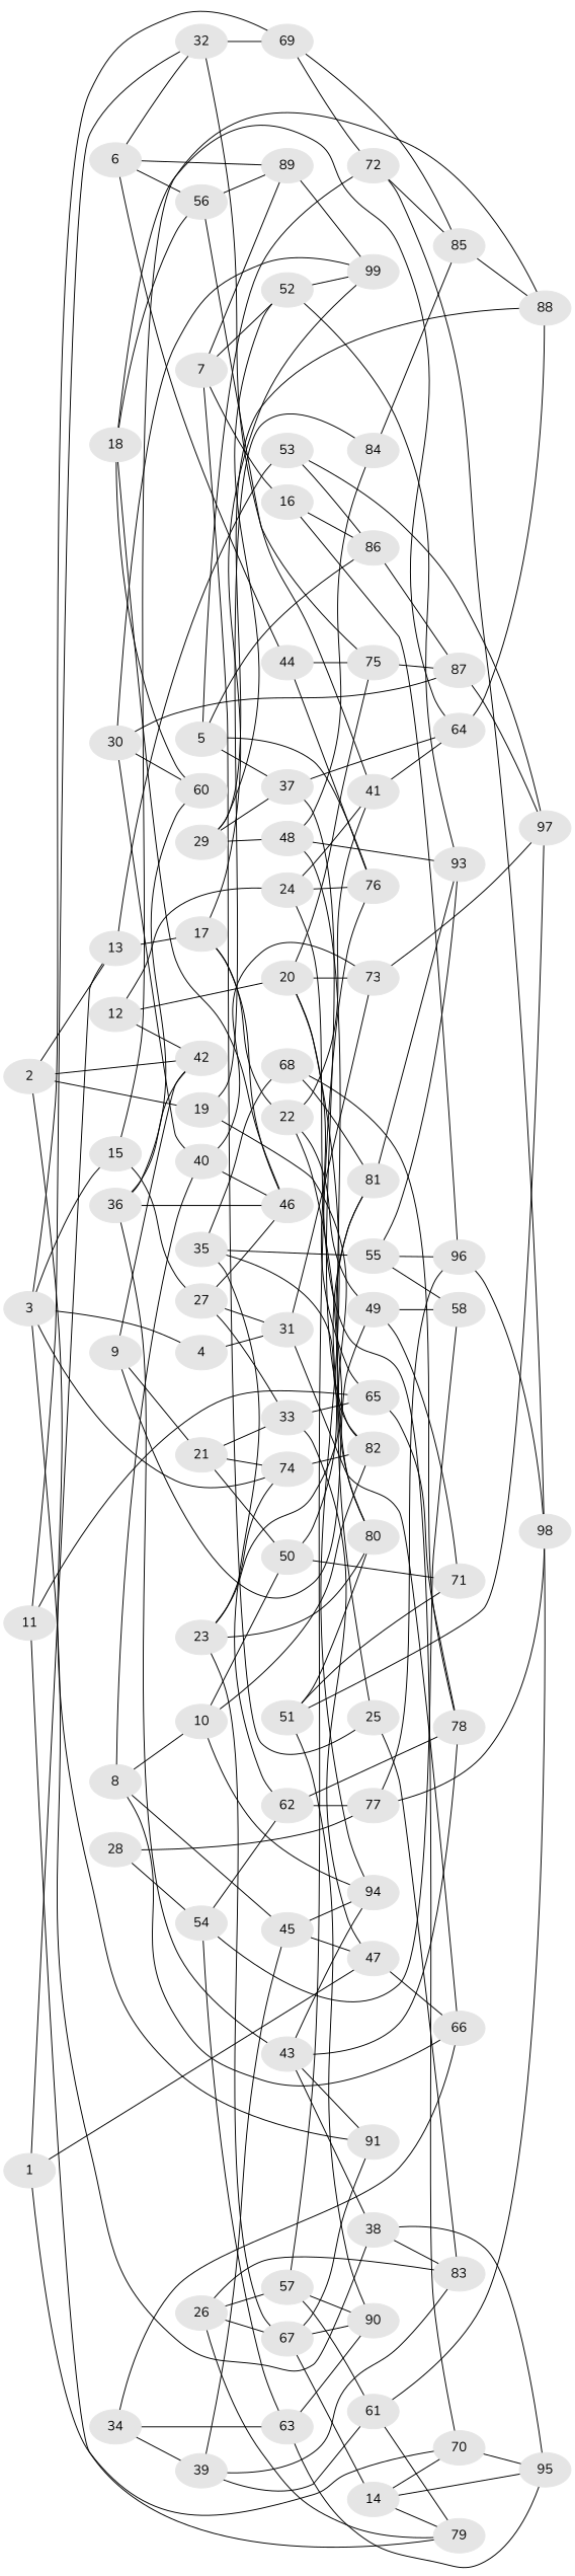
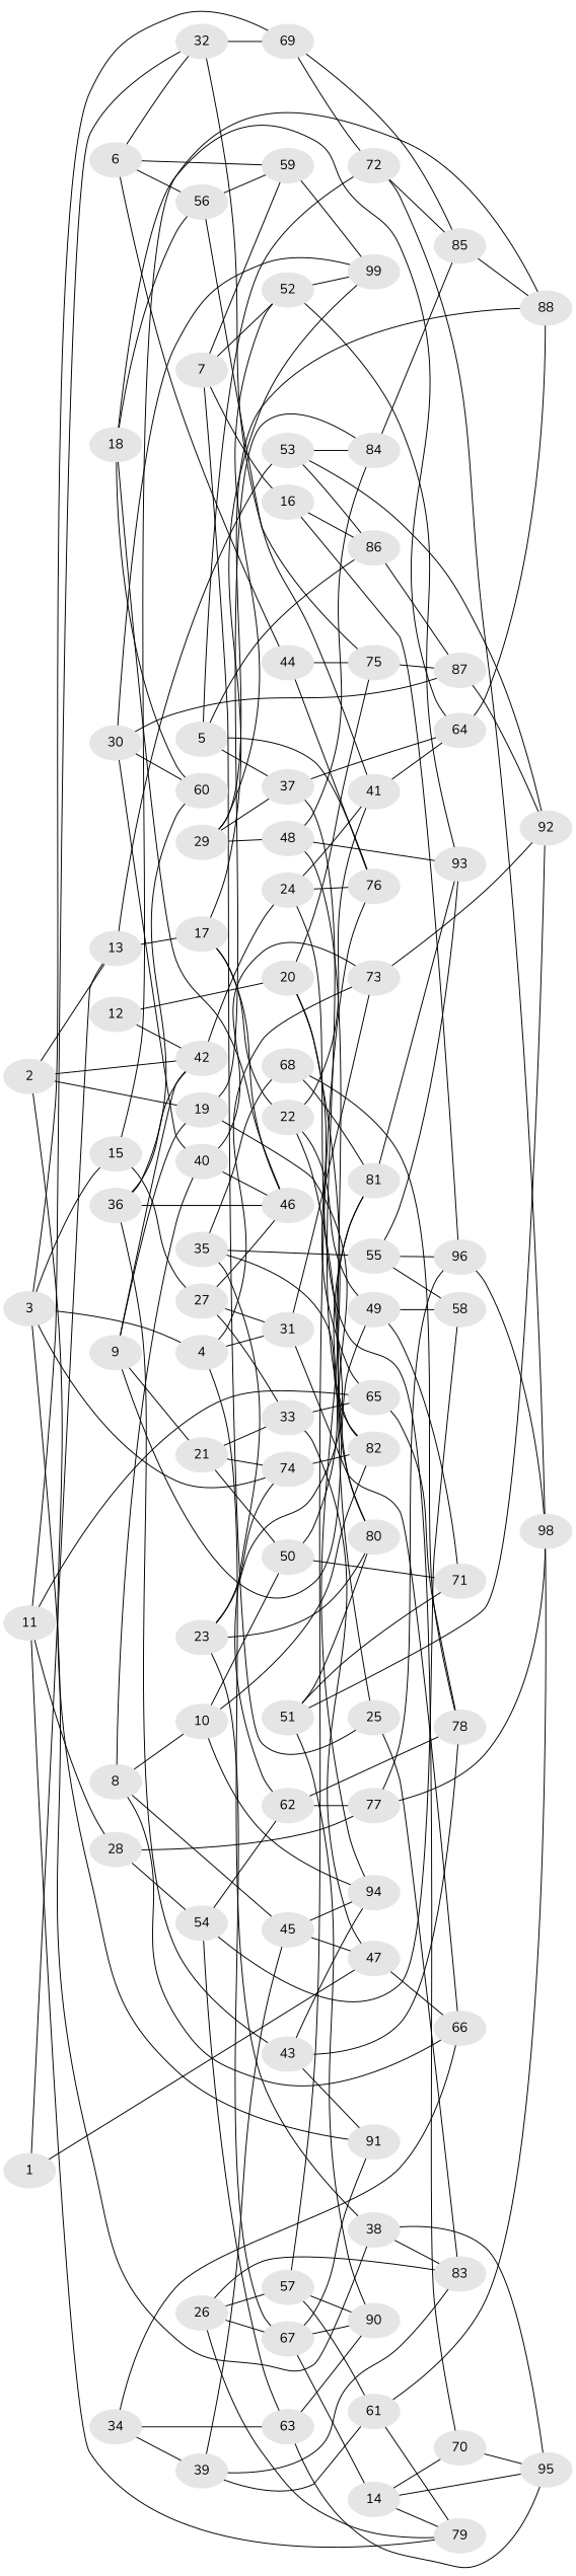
  graph {
    fontname=Nunito
    rankdir=LR
    node [color=gray90 fontname=Nunito style=filled]
    edge [fontname=Nunito]
    1
    13
    47
    70
    17
    53
    66
    95
    2
    19
    42
    91
    80
    84
    3
    4
    15
    38
    74
    69
    31
    73
    27
    88
    83
    82
-   92 [label=97]
+   92
    5
    37
    72
    76
    86
    64
    n34 [label=98]
    85
    87
    6
    32
    44
    56
-   59 [label=89]
+   59
    41
    75
    n44 [label=99]
    7
    16
    25
    52
    96
    93
    8
    10
    40
    45
    50
    94
    46
    9
    21
    49
    33
    58
    71
    81
    11
    28
    65
    79
    54
    77
    78
    12
    20
    24
    14
    22
    18
    60
    23
    67
    90
    26
    57
    61
    63
    62
    29
    48
    30
    34
    39
    68
    35
    55
    36
    43
    51
    1 -- 13
    1 -- 47
-   1 -- 70
    13 -- 17
    13 -- 53
    47 -- 66
    70 -- 95
    17 -- n44
    17 -- 46
    17 -- 22
+   53 -- 84
    53 -- 92
    53 -- 86
    2 -- 13
    2 -- 19
    2 -- 42
    2 -- 91
    19 -- 80
    19 -- 84
    84 -- 85
    3 -- 4
    3 -- 15
    3 -- 38
    3 -- 74
    3 -- 69
-   43 -- 38
+   4 -- 38
    4 -- 31
-   20 -- 73
+   4 -- 73
    15 -- 27
    15 -- 88
    38 -- 95
    38 -- 83
    74 -- 82
    69 -- 72
    69 -- 85
    31 -- 66
    31 -- 73
    73 -- 92
    27 -- 31
    27 -- 46
    27 -- 33
    5 -- 37
    5 -- 72
    5 -- 76
    5 -- 86
    37 -- 82
    37 -- 64
    72 -- n34
    72 -- 85
    86 -- 87
    64 -- 88
    85 -- 88
    87 -- 92
    6 -- 32
    6 -- 44
    6 -- 56
    6 -- 59
    32 -- 69
    32 -- 41
    44 -- 76
    44 -- 75
    56 -- 59
    56 -- 75
    59 -- n44
    41 -- 64
    75 -- 87
    7 -- 59
    7 -- 16
    7 -- 25
    7 -- 52
    16 -- 86
    16 -- 96
    25 -- 83
    52 -- n44
    52 -- 93
    96 -- n34
    8 -- 66
    8 -- 10
    8 -- 40
    8 -- 45
    10 -- 82
    10 -- 50
    10 -- 94
    40 -- 73
    40 -- 46
    45 -- 47
    45 -- 94
    50 -- 71
    50 -- 81
+   9 -- 19
    9 -- 42
    9 -- 21
    9 -- 49
    21 -- 74
    21 -- 50
    21 -- 33
    49 -- 58
    49 -- 71
    33 -- 47
    33 -- 65
    81 -- 93
    11 -- 32
+   11 -- 28
    11 -- 65
    11 -- 79
    28 -- 54
    28 -- 77
    65 -- 78
    54 -- 58
    54 -- 63
    54 -- 62
    77 -- n34
    77 -- 96
    12 -- 42
    12 -- 20
-   12 -- 24
+   42 -- 24
    20 -- 75
    20 -- 94
    20 -- 65
    24 -- 70
    24 -- 76
    24 -- 41
    14 -- 70
    14 -- 95
    14 -- 79
    22 -- 41
    22 -- 25
    22 -- 49
    18 -- 64
    18 -- 56
    18 -- 46
    18 -- 60
    23 -- 80
    23 -- 74
    23 -- 81
    23 -- 67
    67 -- 91
    67 -- 14
    67 -- 90
    26 -- 83
    26 -- 79
    26 -- 67
    26 -- 57
    57 -- 76
    57 -- 90
    57 -- 61
    61 -- n34
    61 -- 79
    63 -- 95
    63 -- 90
    62 -- 77
    62 -- 78
    29 -- 88
    29 -- 37
    29 -- 52
    29 -- 48
    48 -- 80
    48 -- 84
    48 -- 93
    30 -- 87
    30 -- n44
    30 -- 40
    30 -- 60
    34 -- 66
    34 -- 63
    34 -- 39
    39 -- 83
    39 -- 45
    39 -- 61
    68 -- 81
    68 -- 78
    35 -- 82
    35 -- 62
    35 -- 68
    35 -- 55
    55 -- 96
    55 -- 93
    55 -- 58
    36 -- 42
    36 -- 46
    36 -- 60
    36 -- 43
    43 -- 91
    43 -- 94
    43 -- 78
    51 -- 80
    51 -- 92
    51 -- 71
    51 -- 90
  }
